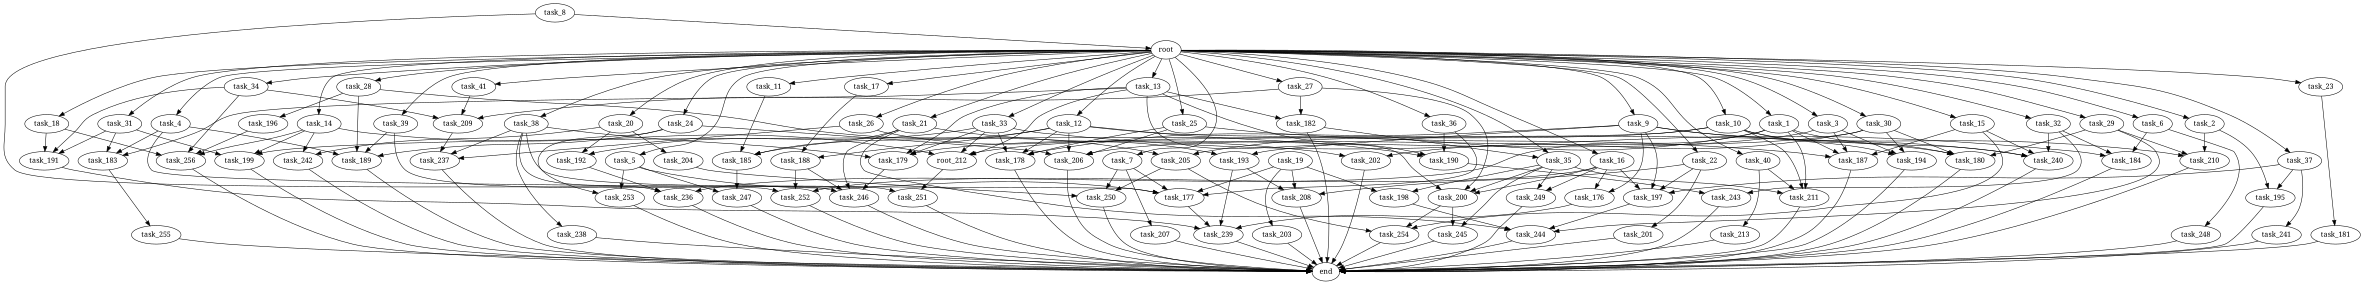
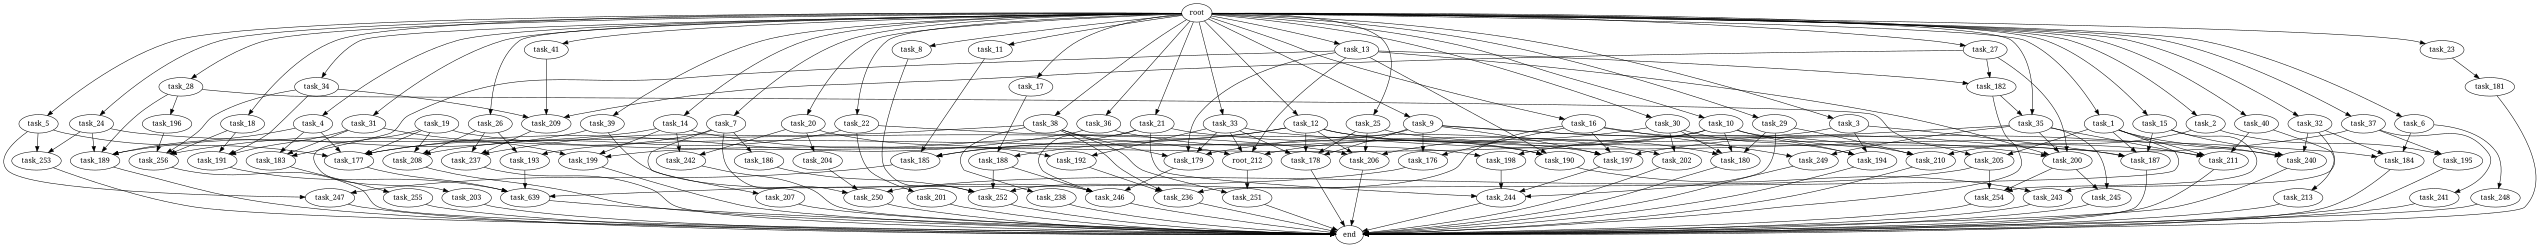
  digraph {
    fontname="Noto Serif"
    node [fontname="Noto Serif"]
    edge [fontname="Noto Serif"]
    task_8
    task_252
    end
-   task_239
+   task_239 [label=task_639]
    task_189
    task_17
    task_188
    task_246
    task_204
    task_250
    task_242
    task_35
    task_211
    task_200
    task_245
    task_198
    task_249
    task_254
    task_182
    task_244
    task_26
    task_208
    task_193
    task_237
    task_15
    task_240
    task_187
    task_178
    task_251
    task_209
    task_255
    task_206
    task_33
    task_179
    task_192
    n36 [label=root_212]
    task_184
    task_236
+   task_186
    task_205
    task_241
    task_176
    task_13
    task_183
    task_190
    task_243
    task_22
    task_201
    task_197
    task_5
    task_253
    task_247
    task_177
    task_36
    task_6
    task_248
    task_7
    task_207
    task_30
    task_202
    task_180
    task_194
    task_3
    task_41
    task_16
    task_191
    task_27
    root
    task_12
    task_21
    task_18
    task_31
    task_9
    task_28
    task_29
    task_34
    task_39
    task_10
    task_2
    task_38
    task_14
    task_24
    task_32
    task_25
    task_4
    task_40
    task_23
    task_37
    task_1
    task_20
    task_11
    task_185
    task_256
    task_199
    task_210
    task_196
    task_195
    task_238
    task_19
    task_203
    task_213
    task_181
    task_8 -> task_252
    task_252 -> end
    task_239 -> end
    task_189 -> end
    task_17 -> task_188
    task_188 -> task_252
    task_188 -> task_246
    task_246 -> end
    task_204 -> task_250
    task_250 -> end
    task_242 -> end
    task_35 -> task_211
    task_35 -> task_200
    task_35 -> task_245
    task_35 -> task_198
    task_35 -> task_249
    task_211 -> end
    task_200 -> task_245
    task_200 -> task_254
    task_245 -> end
    task_198 -> task_244
    task_249 -> end
    task_254 -> end
    task_182 -> end
    task_182 -> task_35
    task_244 -> end
-   task_193 -> task_208
+   task_26 -> task_208
    task_26 -> task_193
    task_26 -> task_237
    task_208 -> end
    task_193 -> task_239
    task_237 -> end
    task_15 -> task_254
    task_15 -> task_240
    task_15 -> task_187
    task_240 -> end
    task_187 -> end
    task_178 -> end
    task_251 -> end
    task_209 -> task_237
    task_255 -> end
    task_206 -> end
    task_33 -> task_178
    task_33 -> task_179
    task_33 -> task_192
    task_33 -> n36
    task_33 -> task_184
    task_179 -> task_246
    task_192 -> task_236
    n36 -> task_251
    task_184 -> end
    task_236 -> end
+   task_186 -> task_252
    task_205 -> task_250
    task_205 -> task_254
    task_241 -> end
    task_176 -> task_239
    task_13 -> task_200
    task_13 -> task_182
    task_13 -> task_179
    task_13 -> n36
    task_13 -> task_183
    task_13 -> task_190
    task_183 -> task_255
    task_190 -> task_243
    task_243 -> end
    task_22 -> task_208
    task_22 -> task_201
    task_22 -> task_197
    task_201 -> end
    task_197 -> task_244
    task_5 -> task_253
    task_5 -> task_247
    task_5 -> task_177
    task_253 -> end
    task_247 -> end
    task_177 -> task_239
    task_36 -> task_190
    task_36 -> task_177
    task_6 -> task_184
    task_6 -> task_248
    task_248 -> end
    task_7 -> task_250
+   task_7 -> task_186
    task_7 -> task_177
    task_7 -> task_207
    task_207 -> end
    task_30 -> task_206
    task_30 -> task_202
    task_30 -> task_180
    task_30 -> task_194
    task_202 -> end
    task_180 -> end
    task_194 -> end
    task_3 -> task_187
    task_3 -> task_179
    task_3 -> task_194
    task_41 -> task_209
    task_16 -> task_252
    task_16 -> task_200
    task_16 -> task_249
    task_16 -> task_176
    task_16 -> task_197
    task_191 -> task_239
    task_27 -> task_200
    task_27 -> task_182
    task_27 -> task_209
-   task_8 -> root
+   root -> task_8
    root -> task_17
    root -> task_35
    root -> task_26
    root -> task_15
    root -> task_33
    root -> task_13
    root -> task_22
    root -> task_5
    root -> task_36
    root -> task_6
    root -> task_7
    root -> task_30
    root -> task_3
    root -> task_41
    root -> task_16
    root -> task_27
    root -> task_12
    root -> task_21
    root -> task_18
    root -> task_31
    root -> task_9
    root -> task_28
    root -> task_29
    root -> task_34
    root -> task_39
    root -> task_10
    root -> task_2
    root -> task_38
    root -> task_14
    root -> task_24
    root -> task_32
    root -> task_25
    root -> task_4
    root -> task_40
    root -> task_23
    root -> task_37
    root -> task_1
    root -> task_20
    root -> task_11
    task_12 -> task_188
    task_12 -> task_178
    task_12 -> task_206
    task_12 -> task_190
    task_12 -> task_180
    task_12 -> task_185
    task_21 -> task_246
    task_21 -> task_244
    task_21 -> task_202
    task_21 -> task_185
    task_18 -> task_191
    task_18 -> task_256
    task_31 -> task_183
    task_31 -> task_191
    task_31 -> task_199
    task_9 -> task_193
    task_9 -> task_240
    task_9 -> task_178
    task_9 -> task_176
    task_9 -> task_197
    task_9 -> task_210
    task_28 -> task_189
    task_28 -> task_205
    task_28 -> task_196
    task_29 -> task_244
    task_29 -> task_180
    task_29 -> task_210
    task_34 -> task_209
    task_34 -> task_191
    task_34 -> task_256
    task_39 -> task_189
    task_39 -> task_246
    task_10 -> task_211
    task_10 -> n36
    task_10 -> task_180
    task_10 -> task_194
    task_10 -> task_199
    task_2 -> task_210
    task_2 -> task_195
    task_38 -> task_237
    task_38 -> task_251
    task_38 -> task_179
    task_38 -> task_236
    task_38 -> task_238
    task_14 -> task_242
    task_14 -> n36
    task_14 -> task_256
    task_14 -> task_199
    task_24 -> task_189
    task_24 -> task_206
    task_24 -> task_253
    task_32 -> task_240
    task_32 -> task_184
    task_32 -> task_243
    task_25 -> task_187
    task_25 -> task_178
    task_25 -> task_206
    task_4 -> task_189
    task_4 -> task_183
    task_4 -> task_177
    task_40 -> task_211
    task_40 -> task_213
    task_23 -> task_181
    task_37 -> task_241
    task_37 -> task_197
    task_37 -> task_195
    task_1 -> task_211
    task_1 -> task_240
    task_1 -> task_187
    task_1 -> task_236
    task_1 -> task_205
    task_20 -> task_204
    task_20 -> task_242
    task_20 -> task_192
    task_11 -> task_185
    task_185 -> task_247
    task_256 -> end
    task_199 -> end
    task_210 -> end
    task_196 -> task_256
    task_195 -> end
    task_238 -> end
    task_19 -> task_198
    task_19 -> task_208
    task_19 -> task_177
    task_19 -> task_203
    task_203 -> end
    task_213 -> end
    task_181 -> end
  }
